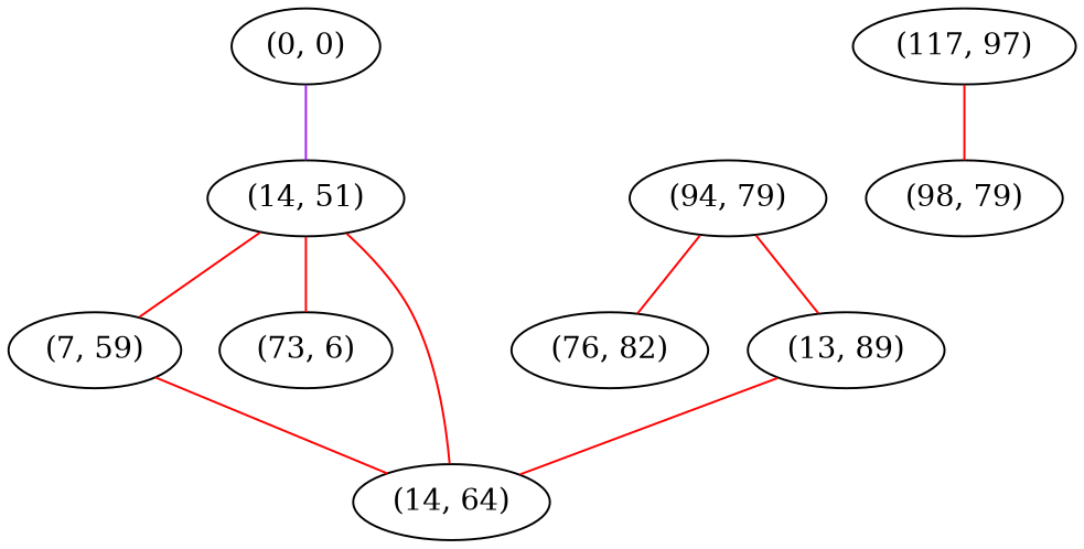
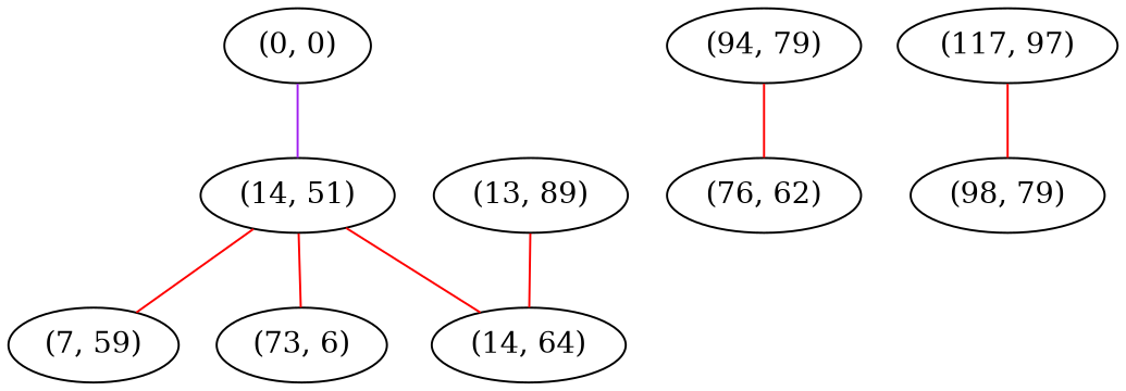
  graph {
    edge [color=red weight=1]
    "(0, 0)"
    "(14, 51)"
    "(7, 59)"
    "(73, 6)"
    "(14, 64)"
    "(94, 79)"
-   "(76, 62)" [label="(76, 82)"]
+   "(76, 62)"
    n8 [label="(13, 89)"]
    "(117, 97)"
    "(98, 79)"
    "(0, 0)" -- "(14, 51)" [color=purple weight=4]
    "(14, 51)" -- "(7, 59)"
    "(14, 51)" -- "(73, 6)"
    "(14, 51)" -- "(14, 64)"
-   "(7, 59)" -- "(14, 64)"
    "(94, 79)" -- "(76, 62)"
-   "(94, 79)" -- n8
    n8 -- "(14, 64)"
    "(117, 97)" -- "(98, 79)"
  }
